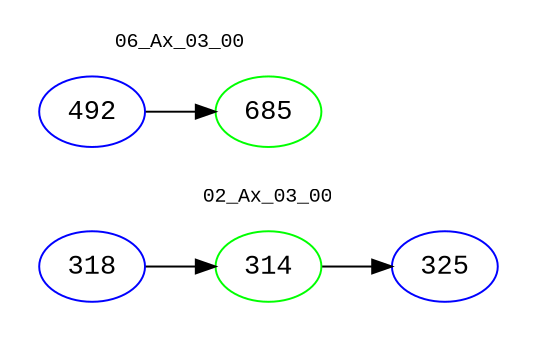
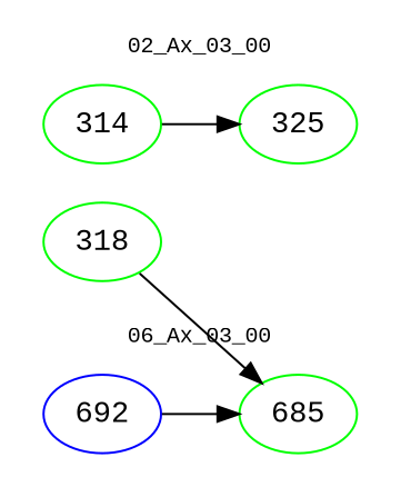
  digraph {
    fontname="Liberation Mono"
    rankdir=LR
    node [color=green fontname="Liberation Mono"]
    edge [color=black fontname="Liberation Mono"]
-   n1 [color=blue label=318]
+   n1 [label=318]
    n2 [label=314]
-   n3 [color=blue label=325]
-   n4 [color=blue label=492]
+   n3 [label=325]
+   n4 [color=blue label=692]
    n5 [label=685]
    subgraph cluster_1 {
      color=white
      fontsize=10
      label="02_Ax_03_00"
      n1
      n2
      n3
    }
    subgraph cluster_2 {
      color=white
      fontsize=10
      label="06_Ax_03_00"
      n4
      n5
    }
-   n1 -> n2
+   n1 -> n5
    n2 -> n3
    n4 -> n5
  }
